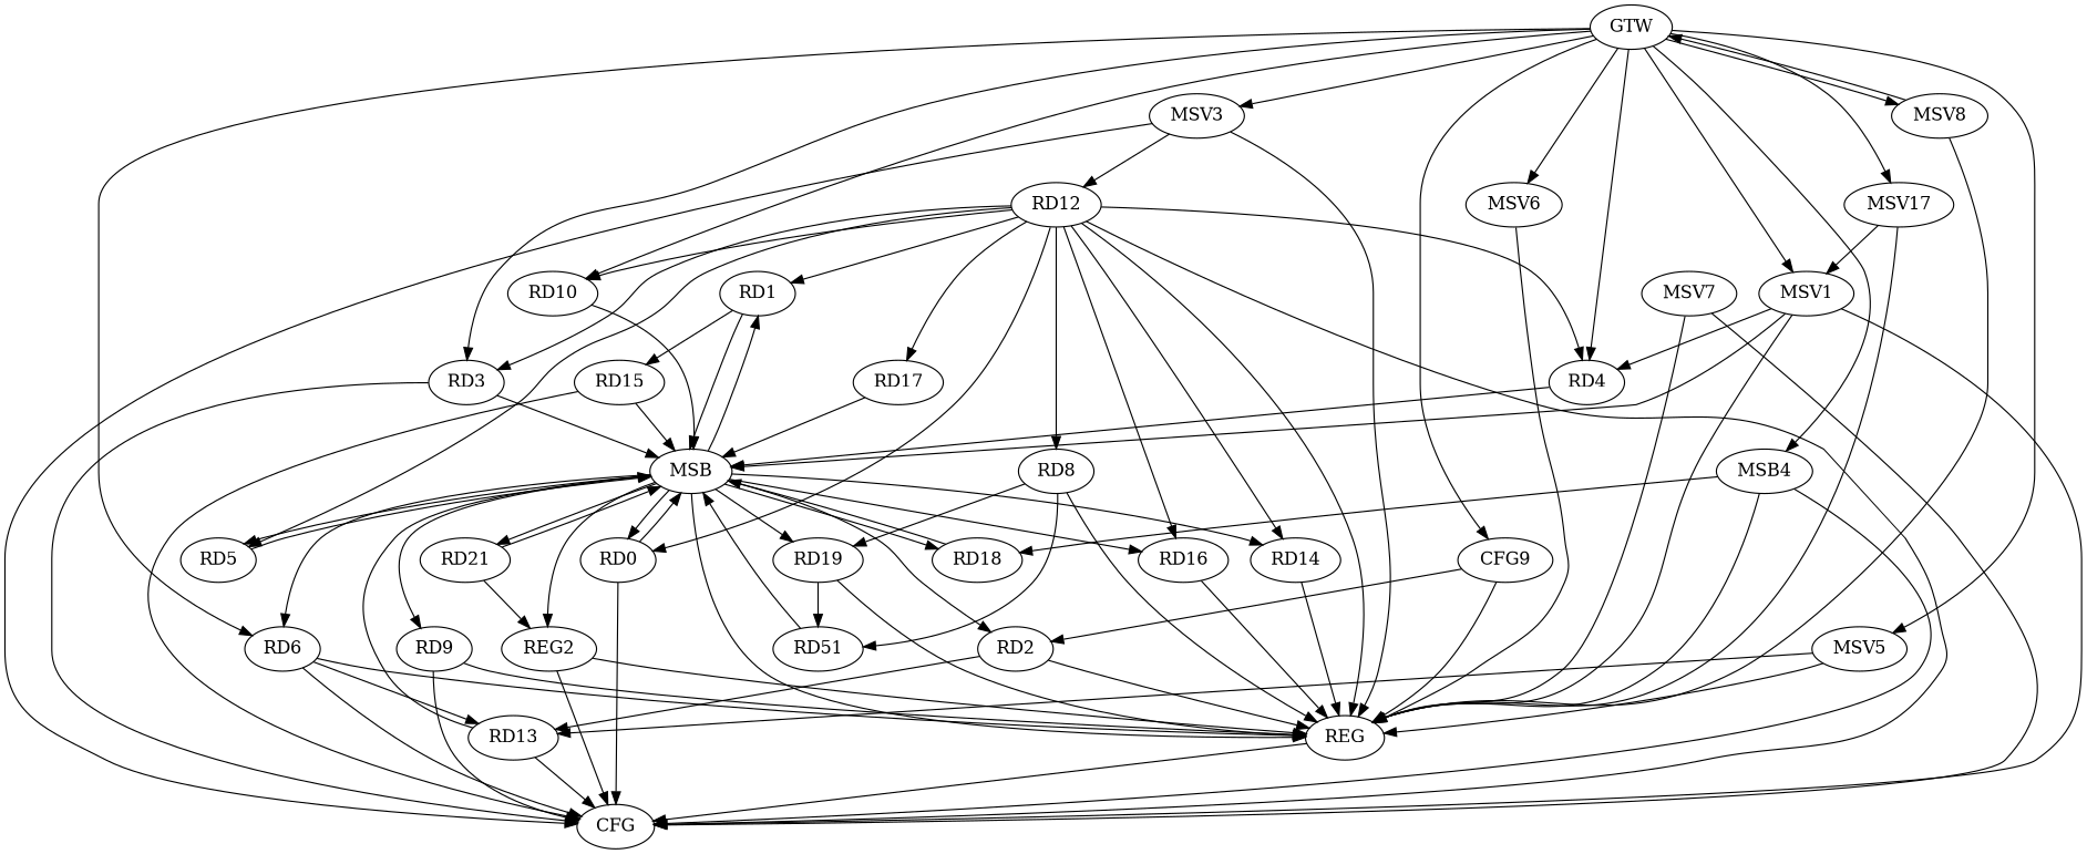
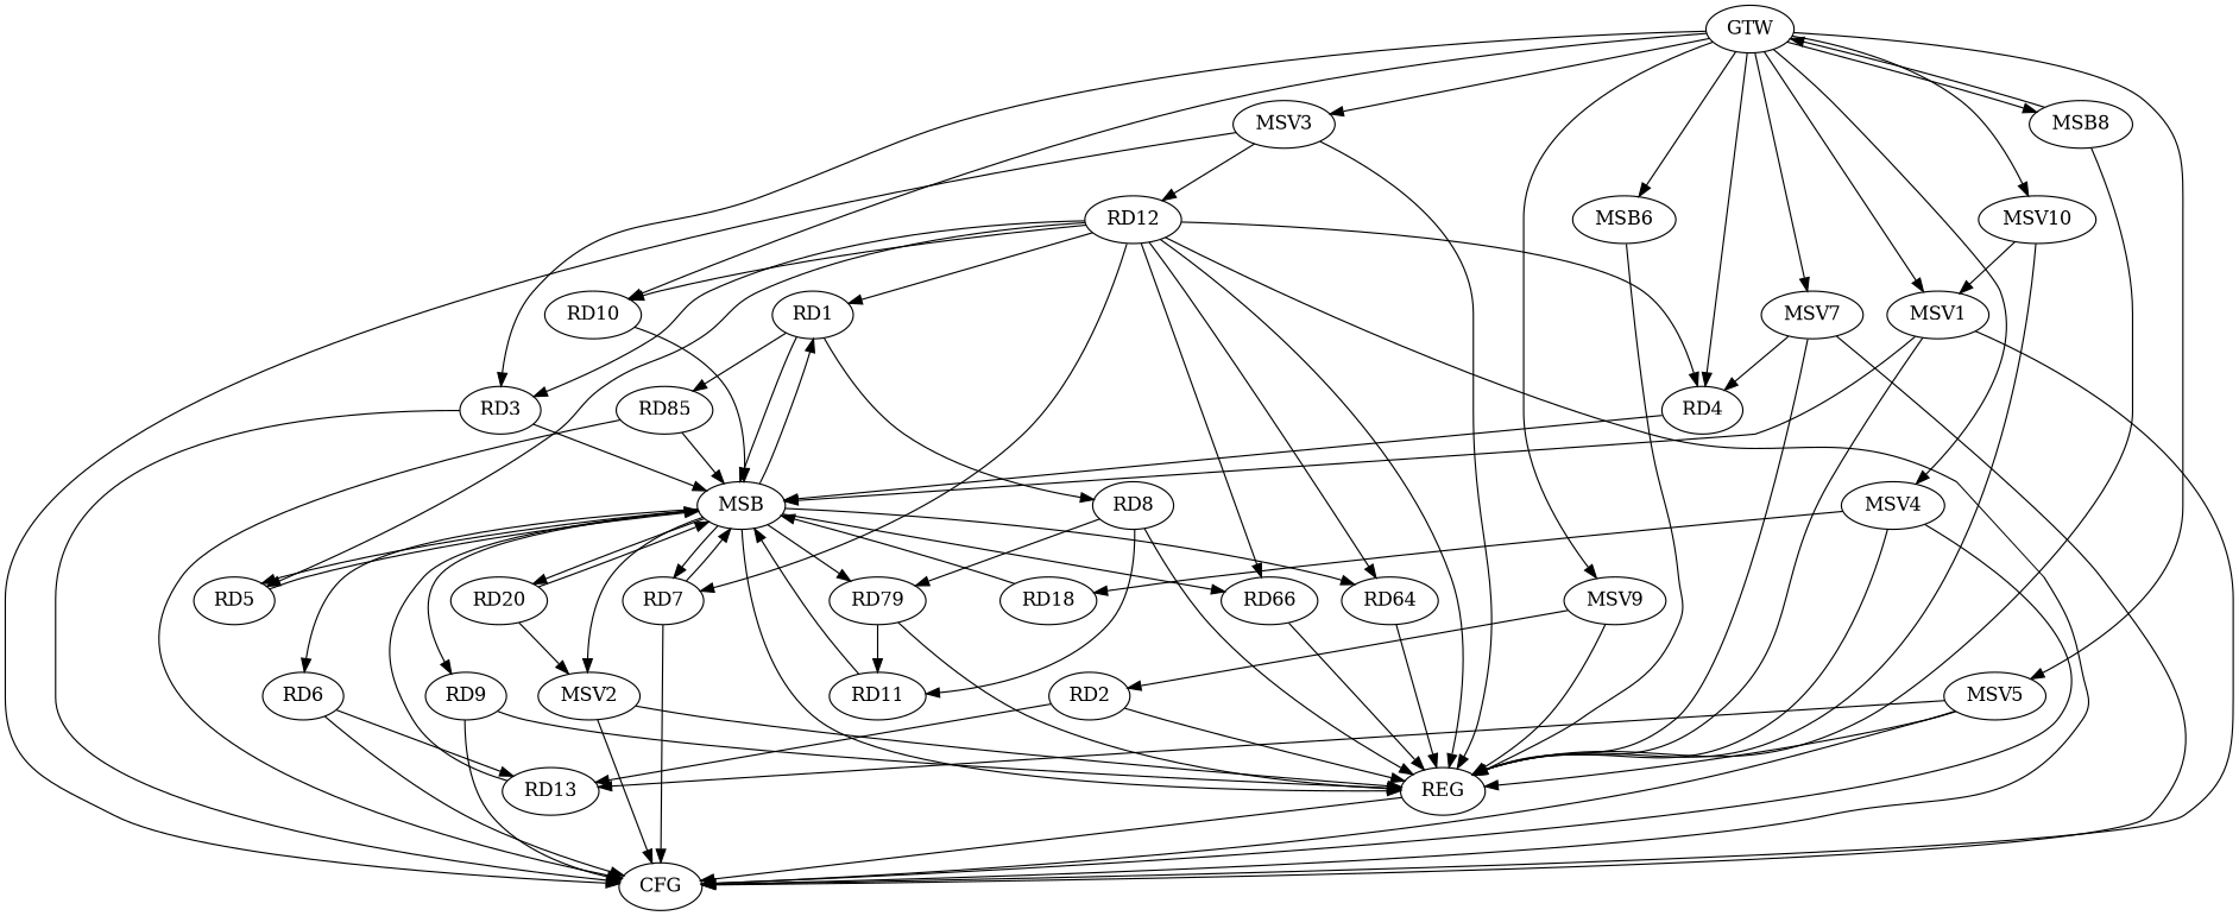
  strict digraph {
    n1 [label=RD1]
    n2 [label=MSB]
-   n3 [label=RD15]
+   n3 [label=RD85]
    n4 [label=RD2]
    n5 [label=REG]
    n6 [label=RD5]
    n7 [label=RD6]
-   n8 [label=RD0]
-   n9 [label=RD19]
+   n8 [label=RD7]
+   n9 [label=RD79]
    n10 [label=RD9]
-   n11 [label=RD14]
-   n12 [label=RD16]
+   n11 [label=RD64]
+   n12 [label=RD66]
    n13 [label=RD18]
-   n14 [label=RD21]
-   n15 [label=REG2]
+   n14 [label=RD20]
+   n15 [label=MSV2]
    n16 [label=RD13]
    n17 [label=CFG]
    n18 [label=RD3]
    n19 [label=RD4]
    n20 [label=RD8]
-   n21 [label=RD51]
+   n21 [label=RD11]
    n22 [label=RD10]
    n23 [label=RD12]
-   n24 [label=RD17]
    n25 [label=GTW]
    n26 [label=MSV1]
    n27 [label=MSV3]
-   n28 [label=MSB4]
+   n28 [label=MSV4]
    n29 [label=MSV5]
-   n30 [label=MSV6]
+   n30 [label=MSB6]
    n31 [label=MSV7]
-   n32 [label=MSV8]
-   n33 [label=CFG9]
-   n34 [label=MSV17]
+   n32 [label=MSB8]
+   n33 [label=MSV9]
+   n34 [label=MSV10]
    n1 -> n2
    n1 -> n3
    n2 -> n1
-   n2 -> n4
    n2 -> n5
    n2 -> n6
    n2 -> n7
    n2 -> n8
    n2 -> n9
    n2 -> n10
    n2 -> n11
    n2 -> n12
-   n2 -> n13
    n2 -> n14
    n2 -> n15
    n3 -> n2
    n3 -> n17
    n4 -> n5
    n4 -> n16
    n5 -> n17
    n6 -> n2
-   n7 -> n5
    n7 -> n16
    n7 -> n17
    n8 -> n2
    n8 -> n17
    n9 -> n5
    n9 -> n21
    n10 -> n5
    n10 -> n17
    n11 -> n5
    n12 -> n5
    n13 -> n2
    n14 -> n2
    n14 -> n15
    n15 -> n5
    n15 -> n17
    n16 -> n2
    n18 -> n2
    n18 -> n17
    n19 -> n2
    n20 -> n5
    n20 -> n9
    n20 -> n21
    n21 -> n2
    n22 -> n2
    n23 -> n1
    n23 -> n5
    n23 -> n6
    n23 -> n8
    n23 -> n11
    n23 -> n12
    n23 -> n17
    n23 -> n18
    n23 -> n19
-   n23 -> n20
+   n1 -> n20
    n23 -> n22
-   n23 -> n24
-   n24 -> n2
    n25 -> n18
    n25 -> n19
    n25 -> n22
    n25 -> n26
    n25 -> n27
    n25 -> n28
    n25 -> n29
    n25 -> n30
-   n25 -> n7
+   n25 -> n31
    n25 -> n32
    n25 -> n33
    n25 -> n34
    n26 -> n2
    n26 -> n5
    n26 -> n17
    n27 -> n5
    n27 -> n17
    n27 -> n23
    n28 -> n5
    n28 -> n13
    n28 -> n17
    n29 -> n5
    n29 -> n16
-   n16 -> n17
+   n29 -> n17
    n30 -> n5
    n31 -> n5
    n31 -> n17
-   n26 -> n19
+   n31 -> n19
    n32 -> n5
    n32 -> n25
    n33 -> n4
    n33 -> n5
    n34 -> n5
    n34 -> n26
  }
